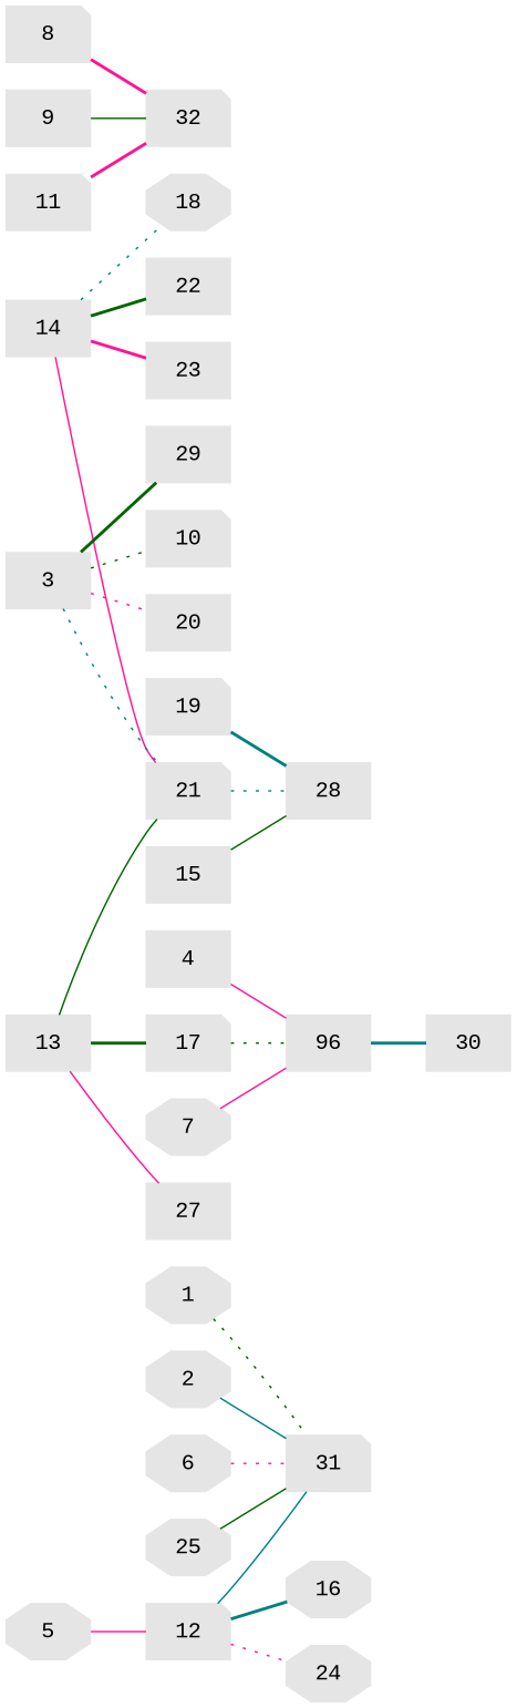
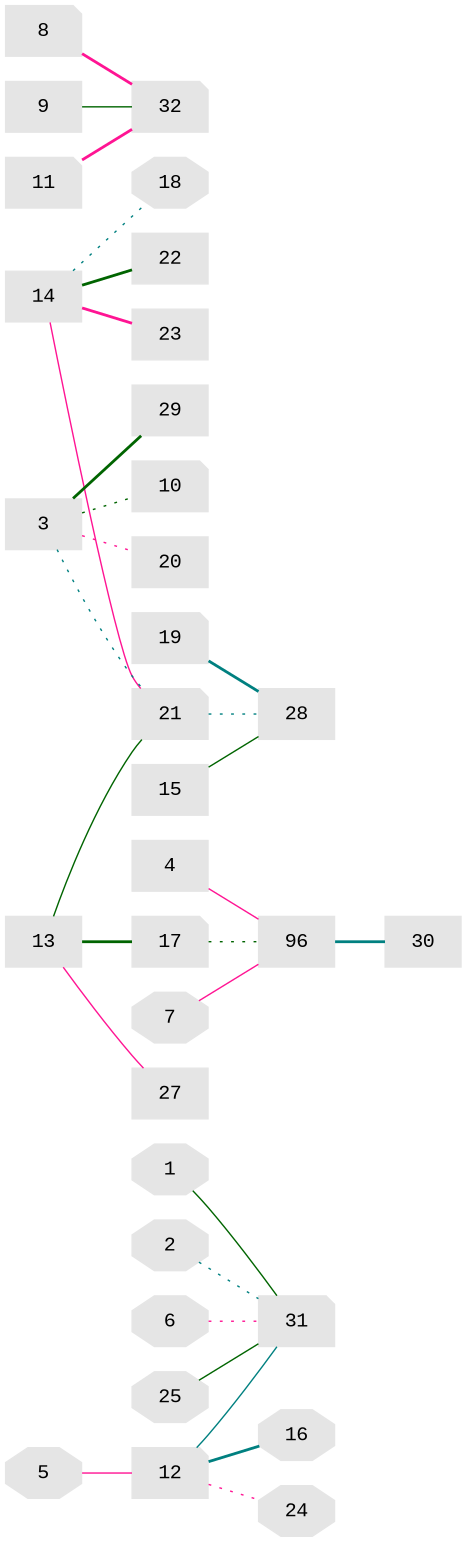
  graph {
    fontname="Liberation Mono"
    rankdir=LR
    node [color=gray90 fontname="Liberation Mono" shape=box style=filled]
    edge [color=deeppink fontname="Liberation Mono" style=dotted weight=1.0]
    1 [shape=octagon]
    31 [shape=note]
    2 [shape=octagon]
    21 [shape=note]
    14
    18 [shape=octagon]
    22
    23
    10 [shape=note]
    3
    20
    29
    28
    n14 [label=96]
    4
    30
    5 [shape=octagon]
    12 [shape=note]
    16 [shape=octagon]
    24 [shape=octagon]
    6 [shape=octagon]
    7 [shape=octagon]
    8 [shape=note]
    32 [shape=note]
    9
    11 [shape=note]
    13
    17 [shape=note]
    27
    15
    19 [shape=note]
    25 [shape=octagon]
-   1 -- 31 [color=darkgreen]
-   2 -- 31 [color=teal style=solid]
+   1 -- 31 [color=darkgreen style=solid]
+   2 -- 31 [color=teal]
    21 -- 28 [color=teal]
    14 -- 21 [style=solid]
    14 -- 18 [color=teal]
    14 -- 22 [color=darkgreen style=bold]
    14 -- 23 [style=bold]
    3 -- 21 [color=teal]
    3 -- 10 [color=darkgreen]
    3 -- 20
    3 -- 29 [color=darkgreen style=bold]
    n14 -- 30 [color=teal style=bold]
    4 -- n14 [style=solid]
    5 -- 12 [style=solid]
    12 -- 31 [color=teal style=solid]
    12 -- 16 [color=teal style=bold]
    12 -- 24
    6 -- 31
    7 -- n14 [style=solid]
    8 -- 32 [style=bold]
    9 -- 32 [color=darkgreen style=solid]
    11 -- 32 [style=bold]
    13 -- 21 [color=darkgreen style=solid]
    13 -- 17 [color=darkgreen style=bold]
    13 -- 27 [style=solid]
    17 -- n14 [color=darkgreen]
    15 -- 28 [color=darkgreen style=solid]
    19 -- 28 [color=teal style=bold]
    25 -- 31 [color=darkgreen style=solid]
  }
